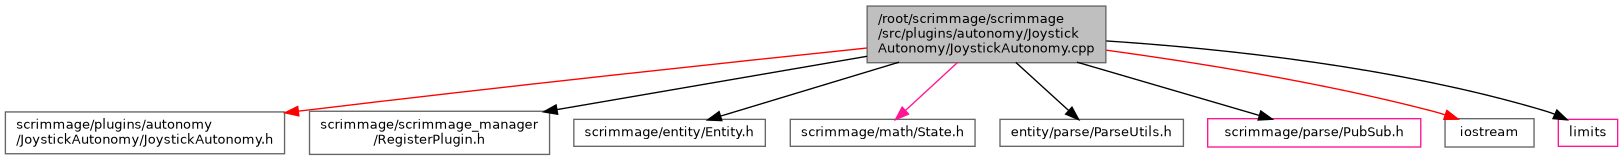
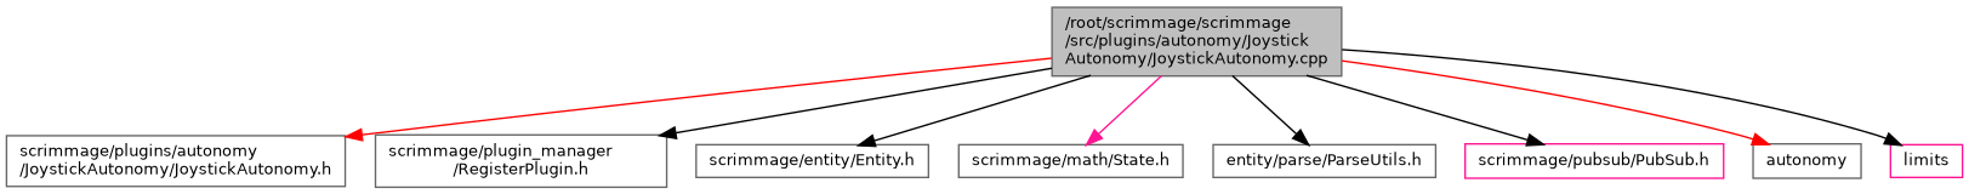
  digraph {
    node [color=gray40 fillcolor=white fontname=Helvetica fontsize=10 shape=record style=filled]
    edge [color=black fontname=Helvetica fontsize=10 labelfontname=Helvetica labelfontsize=10 style=solid]
    n1 [fillcolor=grey75 fontcolor=black height=0.2 label="/root/scrimmage/scrimmage\l/src/plugins/autonomy/Joystick\lAutonomy/JoystickAutonomy.cpp" width=0.4]
    n2 [height=0.2 label="scrimmage/plugins/autonomy\l/JoystickAutonomy/JoystickAutonomy.h" width=0.4]
-   n3 [height=0.2 label="scrimmage/scrimmage_manager\l/RegisterPlugin.h" width=0.4]
+   n3 [height=0.2 label="scrimmage/plugin_manager\l/RegisterPlugin.h" width=0.4]
    n4 [height=0.2 label="scrimmage/entity/Entity.h" width=0.4]
    n5 [height=0.2 label="scrimmage/math/State.h" width=0.4]
    n6 [height=0.2 label="entity/parse/ParseUtils.h" width=0.4]
-   n7 [color=deeppink height=0.2 label="scrimmage/parse/PubSub.h" width=0.4]
-   n8 [height=0.2 label=iostream width=0.4]
+   n7 [color=deeppink height=0.2 label="scrimmage/pubsub/PubSub.h" width=0.4]
+   n8 [height=0.2 label=autonomy width=0.4]
    n9 [color=deeppink height=0.2 label=limits width=0.4]
    n1 -> n2 [color=red]
    n1 -> n3
    n1 -> n4
    n1 -> n5 [color=deeppink]
    n1 -> n6
    n1 -> n7
    n1 -> n8 [color=red]
    n1 -> n9
  }
